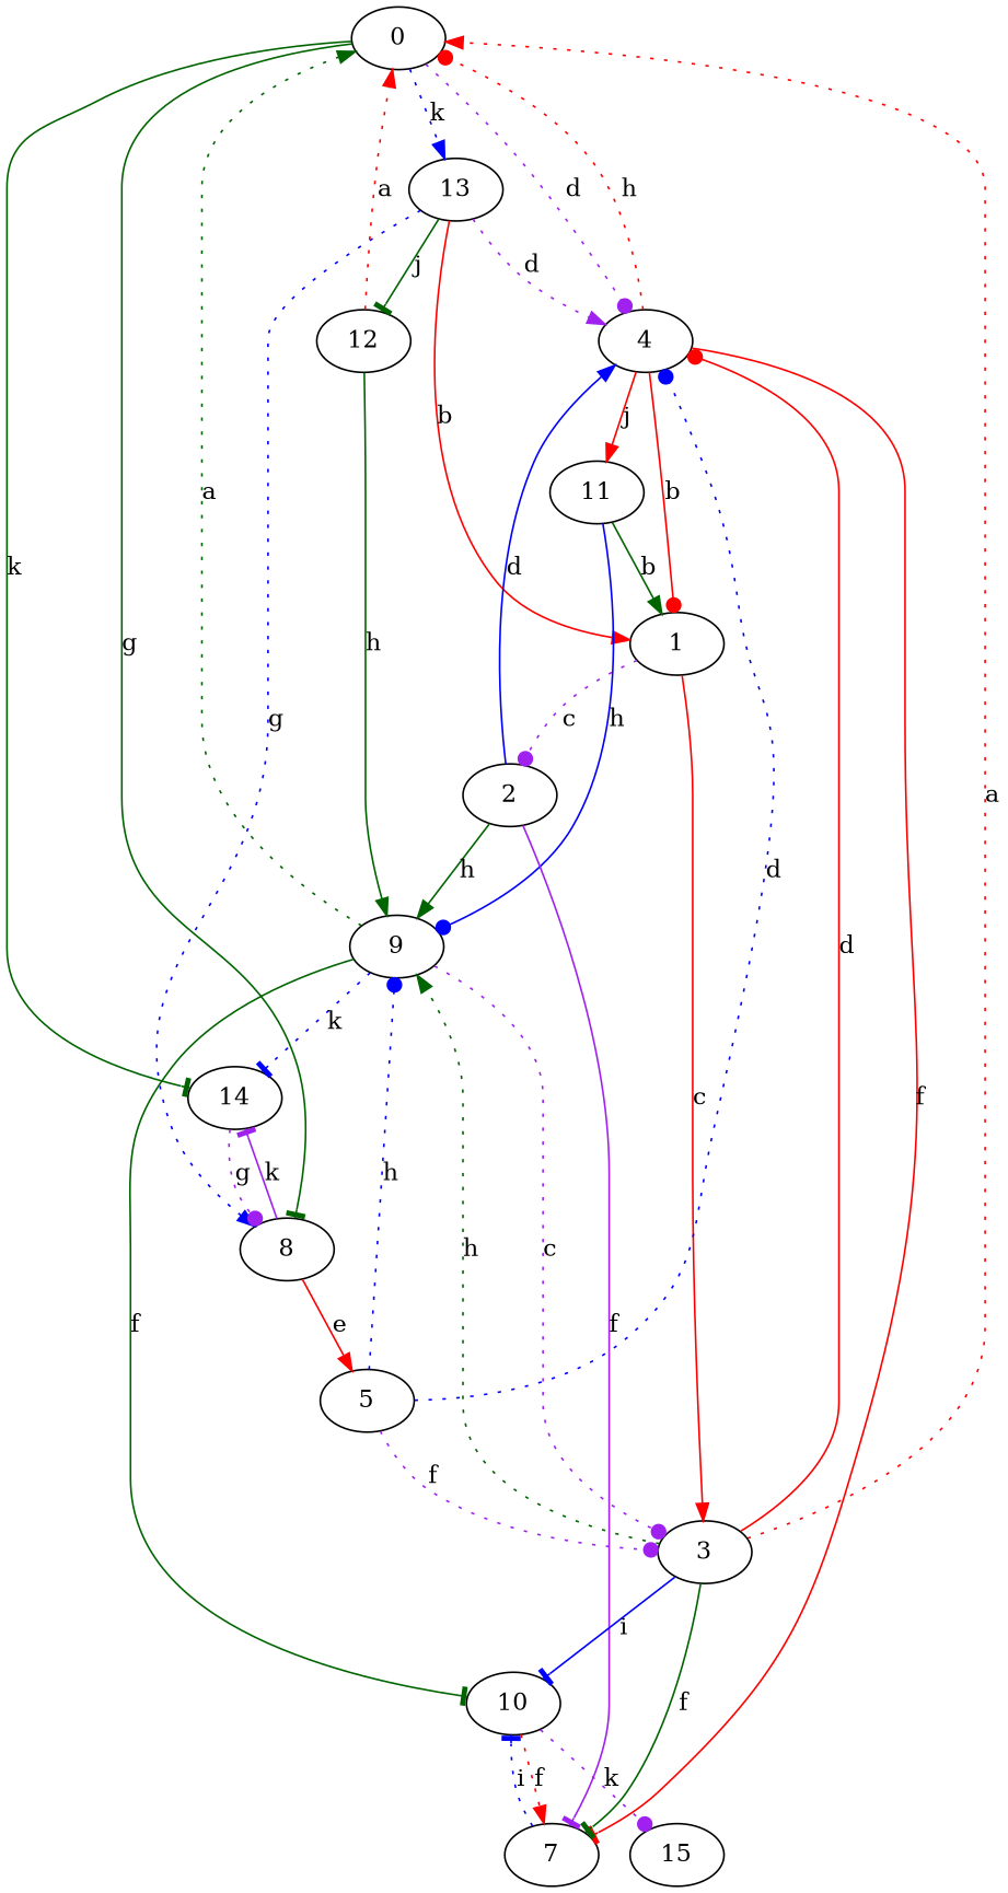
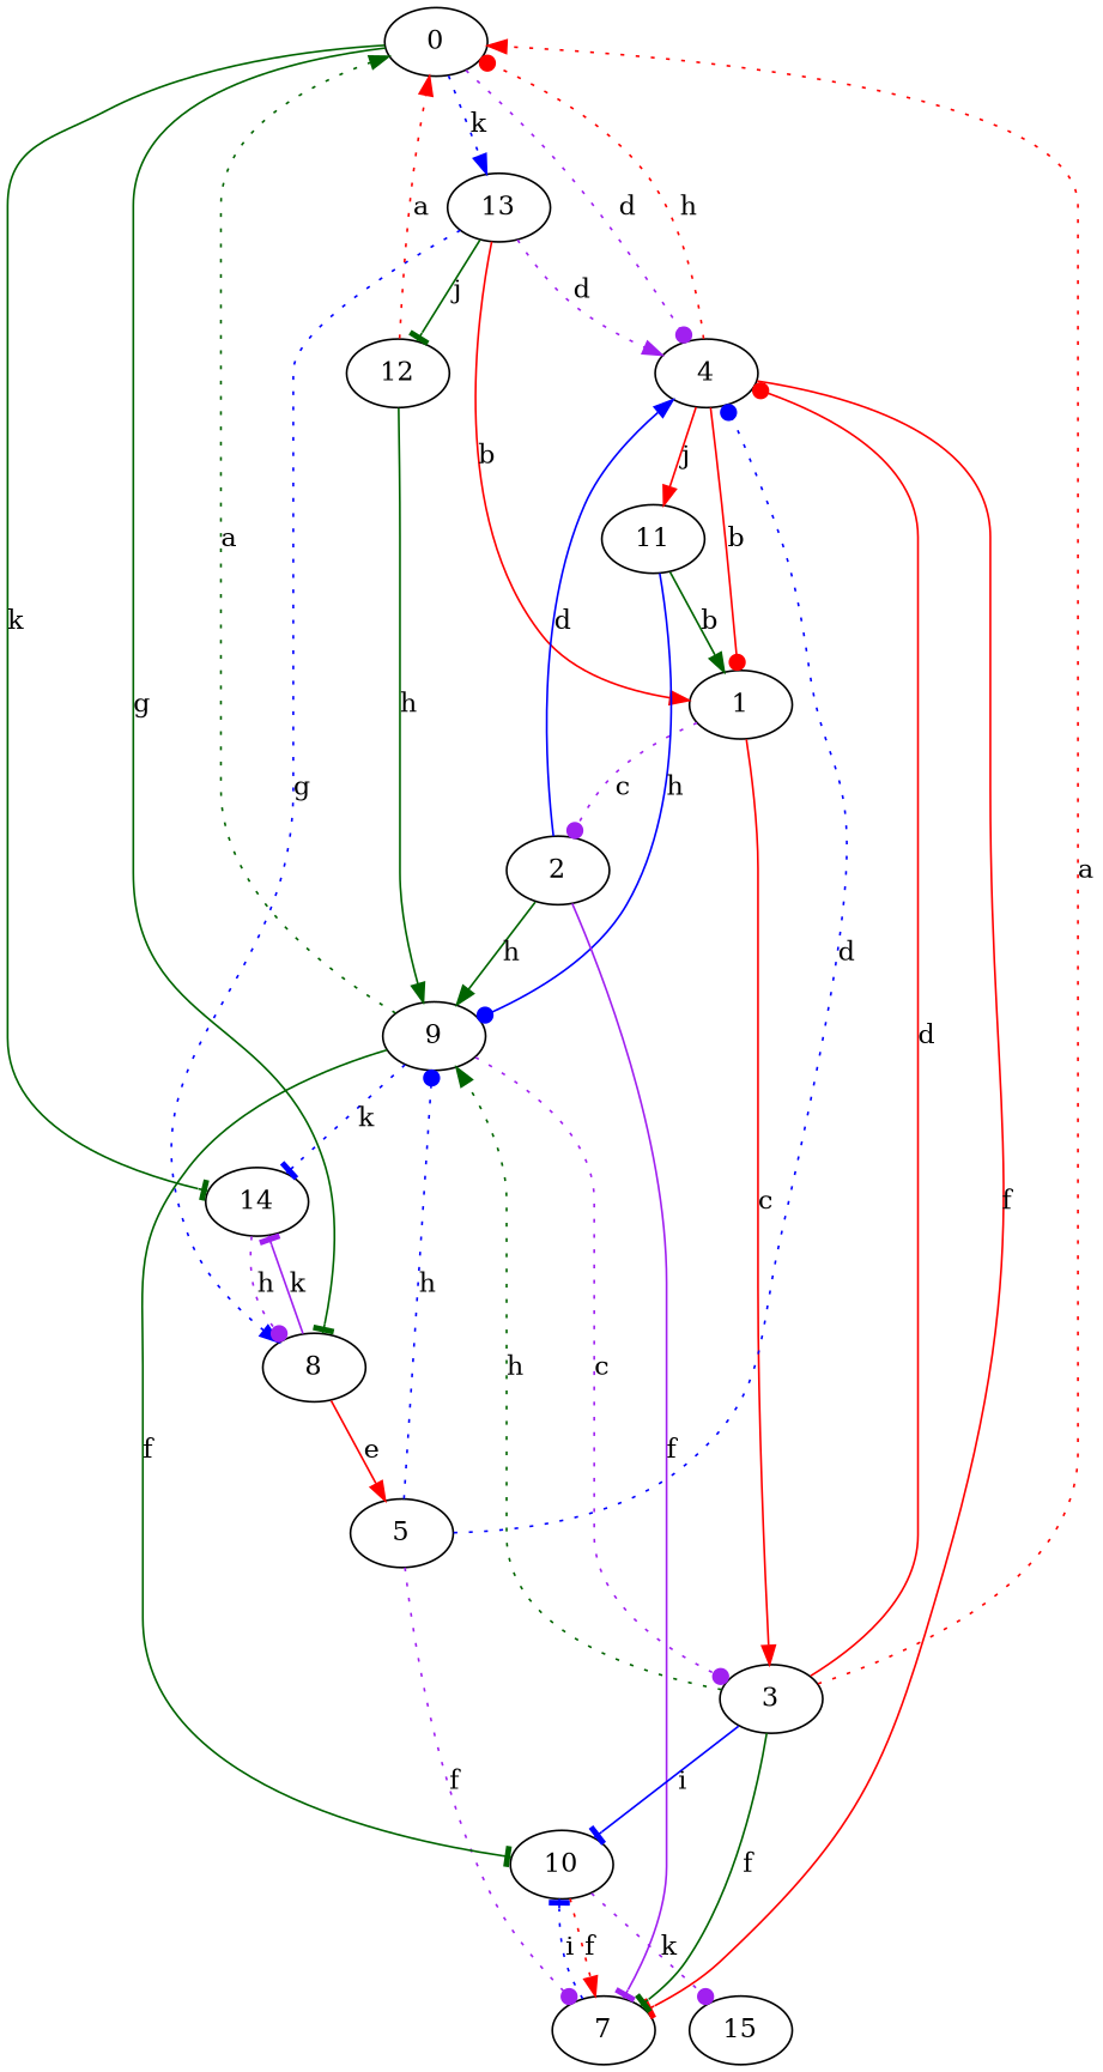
  strict digraph {
    edge [arrowhead=normal color=red style=solid]
    0
    4
    8
    13
    14
    1
    7
    11
    5
    12
    2
    3
    9
    10
    15
    0 -> 4 [arrowhead=dot color=purple label=d style=dotted]
    0 -> 8 [arrowhead=tee color=darkgreen label=g]
    0 -> 13 [color=blue label=k style=dotted]
    0 -> 14 [arrowhead=tee color=darkgreen label=k]
    4 -> 0 [arrowhead=dot label=h style=dotted]
    4 -> 1 [arrowhead=dot label=b]
    4 -> 7 [arrowhead=tee label=f]
    4 -> 11 [label=j]
    8 -> 14 [arrowhead=tee color=purple label=k]
    8 -> 5 [label=e]
    13 -> 4 [color=purple label=d style=dotted]
    13 -> 8 [color=blue label=g style=dotted]
    13 -> 1 [label=b]
    13 -> 12 [arrowhead=tee color=darkgreen label=j]
-   14 -> 8 [arrowhead=dot color=purple label=g style=dotted]
+   14 -> 8 [arrowhead=dot color=purple label=h style=dotted]
    1 -> 2 [arrowhead=dot color=purple label=c style=dotted]
    1 -> 3 [label=c]
    7 -> 10 [arrowhead=tee color=blue label=i style=dotted]
    11 -> 1 [color=darkgreen label=b]
    11 -> 9 [arrowhead=dot color=blue label=h]
    5 -> 4 [arrowhead=dot color=blue label=d style=dotted]
-   5 -> 3 [arrowhead=dot color=purple label=f style=dotted]
+   5 -> 7 [arrowhead=dot color=purple label=f style=dotted]
    5 -> 9 [arrowhead=dot color=blue label=h style=dotted]
    12 -> 0 [label=a style=dotted]
    12 -> 9 [color=darkgreen label=h]
    2 -> 4 [color=blue label=d]
    2 -> 7 [arrowhead=tee color=purple label=f]
    2 -> 9 [color=darkgreen label=h]
    3 -> 0 [label=a style=dotted]
    3 -> 4 [arrowhead=dot label=d]
    3 -> 7 [arrowhead=tee color=darkgreen label=f]
    3 -> 9 [color=darkgreen label=h style=dotted]
    3 -> 10 [arrowhead=tee color=blue label=i]
    9 -> 0 [color=darkgreen label=a style=dotted]
    9 -> 14 [arrowhead=tee color=blue label=k style=dotted]
    9 -> 3 [arrowhead=dot color=purple label=c style=dotted]
    9 -> 10 [arrowhead=tee color=darkgreen label=f]
    10 -> 7 [label=f style=dotted]
    10 -> 15 [arrowhead=dot color=purple label=k style=dotted]
  }
